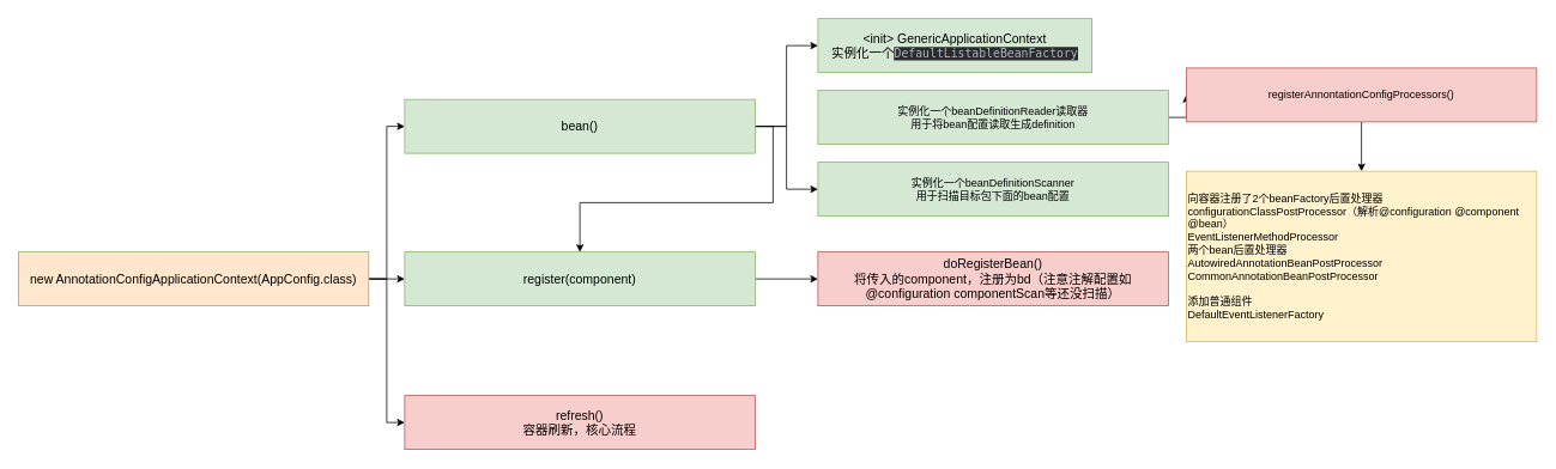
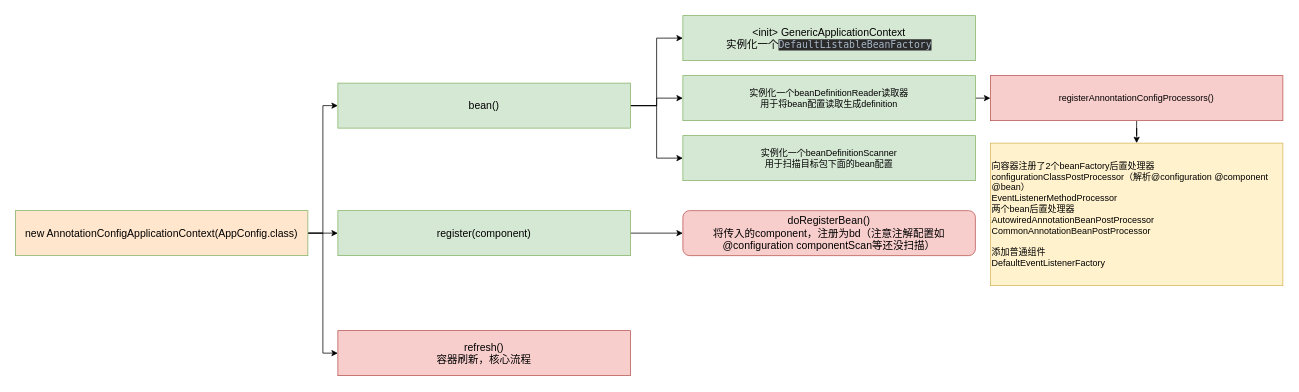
  <mxCell id="0" />
  <mxCell id="1" parent="0" />
  <mxCell id="2" style="edgeStyle=orthogonalEdgeStyle;rounded=0;orthogonalLoop=1;jettySize=auto;html=1;exitX=1;exitY=0.5;exitDx=0;exitDy=0;entryX=0;entryY=0.5;entryDx=0;entryDy=0;" parent="1" source="5" target="11" edge="1"><mxGeometry relative="1" as="geometry" /></mxCell>
  <mxCell id="3" style="edgeStyle=orthogonalEdgeStyle;rounded=0;orthogonalLoop=1;jettySize=auto;html=1;exitX=1;exitY=0.5;exitDx=0;exitDy=0;entryX=0;entryY=0.5;entryDx=0;entryDy=0;" parent="1" source="5" target="9" edge="1"><mxGeometry relative="1" as="geometry" /></mxCell>
  <mxCell id="4" style="edgeStyle=orthogonalEdgeStyle;rounded=0;orthogonalLoop=1;jettySize=auto;html=1;exitX=1;exitY=0.5;exitDx=0;exitDy=0;entryX=0;entryY=0.5;entryDx=0;entryDy=0;" parent="1" source="5" target="12" edge="1"><mxGeometry relative="1" as="geometry" /></mxCell>
  <mxCell id="5" value="&lt;font style=&quot;font-size: 14px&quot;&gt;new AnnotationConfigApplicationContext(AppConfig.class)&lt;/font&gt;" style="rounded=0;whiteSpace=wrap;html=1;fillColor=#ffe6cc;strokeColor=#82b366;" parent="1" vertex="1"><mxGeometry x="20" y="280" width="390" height="60" as="geometry" /></mxCell>
- <mxCell id="6" style="edgeStyle=orthogonalEdgeStyle;rounded=0;orthogonalLoop=1;jettySize=auto;html=1;exitX=1;exitY=0.5;exitDx=0;exitDy=0;" parent="1" source="9" target="11" edge="1"><mxGeometry relative="1" as="geometry" /></mxCell>
+ <mxCell id="6" style="edgeStyle=orthogonalEdgeStyle;rounded=0;orthogonalLoop=1;jettySize=auto;html=1;exitX=1;exitY=0.5;exitDx=0;exitDy=0;" parent="1" source="9" target="15" edge="1"><mxGeometry relative="1" as="geometry" /></mxCell>
  <mxCell id="7" style="edgeStyle=orthogonalEdgeStyle;rounded=0;orthogonalLoop=1;jettySize=auto;html=1;exitX=1;exitY=0.5;exitDx=0;exitDy=0;entryX=0;entryY=0.5;entryDx=0;entryDy=0;" parent="1" source="9" target="13" edge="1"><mxGeometry relative="1" as="geometry" /></mxCell>
  <mxCell id="8" style="edgeStyle=orthogonalEdgeStyle;rounded=0;orthogonalLoop=1;jettySize=auto;html=1;exitX=1;exitY=0.5;exitDx=0;exitDy=0;entryX=0;entryY=0.5;entryDx=0;entryDy=0;" parent="1" source="9" target="16" edge="1"><mxGeometry relative="1" as="geometry" /></mxCell>
  <mxCell id="9" value="&lt;font style=&quot;font-size: 14px&quot;&gt;bean()&lt;br&gt;&lt;/font&gt;" style="rounded=0;whiteSpace=wrap;html=1;fillColor=#d5e8d4;strokeColor=#82b366;" parent="1" vertex="1"><mxGeometry x="450" y="110" width="390" height="60" as="geometry" /></mxCell>
  <mxCell id="10" style="edgeStyle=orthogonalEdgeStyle;rounded=0;orthogonalLoop=1;jettySize=auto;html=1;exitX=1;exitY=0.5;exitDx=0;exitDy=0;" parent="1" source="11" target="20" edge="1"><mxGeometry relative="1" as="geometry" /></mxCell>
  <mxCell id="11" value="&lt;font style=&quot;font-size: 14px&quot;&gt;register(component)&lt;br&gt;&lt;/font&gt;" style="rounded=0;whiteSpace=wrap;html=1;fillColor=#d5e8d4;strokeColor=#82b366;" parent="1" vertex="1"><mxGeometry x="450" y="280" width="390" height="60" as="geometry" /></mxCell>
  <mxCell id="12" value="&lt;font style=&quot;font-size: 14px&quot;&gt;refresh()&lt;br&gt;容器刷新，核心流程&lt;br&gt;&lt;/font&gt;" style="rounded=0;whiteSpace=wrap;html=1;fillColor=#f8cecc;strokeColor=#b85450;" parent="1" vertex="1"><mxGeometry x="450" y="440" width="390" height="60" as="geometry" /></mxCell>
- <mxCell id="13" value="&lt;font style=&quot;font-size: 14px&quot;&gt;&amp;lt;init&amp;gt; GenericApplicationContext &lt;br&gt;实例化一个&lt;/font&gt;&lt;span style=&quot;background-color: rgb(43 , 43 , 43) ; color: rgb(169 , 183 , 198) ; font-family: &amp;#34;jetbrains mono&amp;#34; , monospace ; font-size: 9.8pt&quot;&gt;DefaultListableBeanFactory&lt;/span&gt;" style="rounded=0;whiteSpace=wrap;html=1;fillColor=#d5e8d4;strokeColor=#82b366;" parent="1" vertex="1"><mxGeometry x="910" y="20" width="305" height="60" as="geometry" /></mxCell>
+ <mxCell id="13" value="&lt;font style=&quot;font-size: 14px&quot;&gt;&amp;lt;init&amp;gt; GenericApplicationContext &lt;br&gt;实例化一个&lt;/font&gt;&lt;span style=&quot;background-color: rgb(43 , 43 , 43) ; color: rgb(169 , 183 , 198) ; font-family: &amp;#34;jetbrains mono&amp;#34; , monospace ; font-size: 9.8pt&quot;&gt;DefaultListableBeanFactory&lt;/span&gt;" style="rounded=0;whiteSpace=wrap;html=1;fillColor=#d5e8d4;strokeColor=#82b366;" parent="1" vertex="1"><mxGeometry x="910" y="20" width="390" height="60" as="geometry" /></mxCell>
  <mxCell id="14" style="edgeStyle=orthogonalEdgeStyle;rounded=0;orthogonalLoop=1;jettySize=auto;html=1;exitX=1;exitY=0.5;exitDx=0;exitDy=0;entryX=0;entryY=0.5;entryDx=0;entryDy=0;" parent="1" source="15" target="18" edge="1"><mxGeometry relative="1" as="geometry" /></mxCell>
  <mxCell id="15" value="实例化一个beanDefinitionReader读取器&lt;br&gt;用于将bean配置读取生成definition" style="rounded=0;whiteSpace=wrap;html=1;fillColor=#d5e8d4;strokeColor=#82b366;" parent="1" vertex="1"><mxGeometry x="910" y="100" width="390" height="60" as="geometry" /></mxCell>
  <mxCell id="16" value="实例化一个beanDefinitionScanner&lt;br&gt;用于扫描目标包下面的bean配置" style="rounded=0;whiteSpace=wrap;html=1;fillColor=#d5e8d4;strokeColor=#82b366;" parent="1" vertex="1"><mxGeometry x="910" y="180" width="390" height="60" as="geometry" /></mxCell>
  <mxCell id="17" value="" style="edgeStyle=orthogonalEdgeStyle;rounded=0;orthogonalLoop=1;jettySize=auto;html=1;" parent="1" source="18" target="19" edge="1"><mxGeometry relative="1" as="geometry" /></mxCell>
- <mxCell id="18" value="registerAnnontationConfigProcessors()" style="rounded=0;whiteSpace=wrap;html=1;fillColor=#f8cecc;strokeColor=#b85450;" parent="1" vertex="1"><mxGeometry x="1320" y="75" width="390" height="60" as="geometry" /></mxCell>
+ <mxCell id="18" value="registerAnnontationConfigProcessors()" style="rounded=0;whiteSpace=wrap;html=1;fillColor=#f8cecc;strokeColor=#b85450;" parent="1" vertex="1"><mxGeometry x="1320" y="100" width="390" height="60" as="geometry" /></mxCell>
  <mxCell id="19" value="向容器注册了2个beanFactory后置处理器&lt;br&gt;configurationClassPostProcessor（解析@configuration @component @bean）&lt;br&gt;EventListenerMethodProcessor&lt;br&gt;两个bean后置处理器&lt;br&gt;AutowiredAnnotationBeanPostProcessor&lt;br&gt;CommonAnnotationBeanPostProcessor&lt;br&gt;&lt;br&gt;添加普通组件&lt;br&gt;DefaultEventListenerFactory" style="rounded=0;whiteSpace=wrap;html=1;fillColor=#fff2cc;strokeColor=#d6b656;align=left;" parent="1" vertex="1"><mxGeometry x="1320" y="190" width="390" height="190" as="geometry" /></mxCell>
- <mxCell id="20" value="&lt;font style=&quot;font-size: 14px&quot;&gt;doRegisterBean()&lt;br&gt;将传入的component，注册为bd（注意注解配置如@configuration componentScan等还没扫描）&lt;br&gt;&lt;/font&gt;" style="rounded=0;whiteSpace=wrap;html=1;fillColor=#f8cecc;strokeColor=#b85450;" parent="1" vertex="1"><mxGeometry x="910" y="280" width="390" height="60" as="geometry" /></mxCell>
+ <mxCell id="20" value="&lt;font style=&quot;font-size: 14px&quot;&gt;doRegisterBean()&lt;br&gt;将传入的component，注册为bd（注意注解配置如@configuration componentScan等还没扫描）&lt;br&gt;&lt;/font&gt;" style="whiteSpace=wrap;html=1;fillColor=#f8cecc;strokeColor=#b85450;rounded=1;" parent="1" vertex="1"><mxGeometry x="910" y="280" width="390" height="60" as="geometry" /></mxCell>
